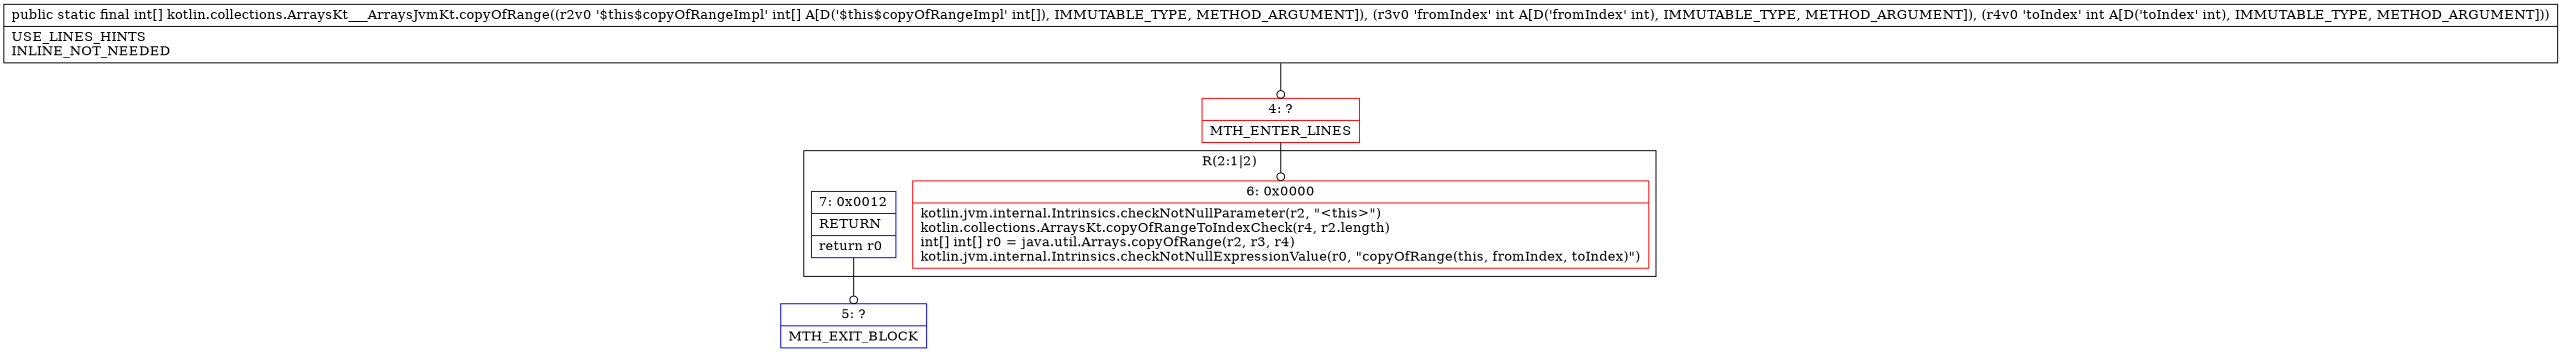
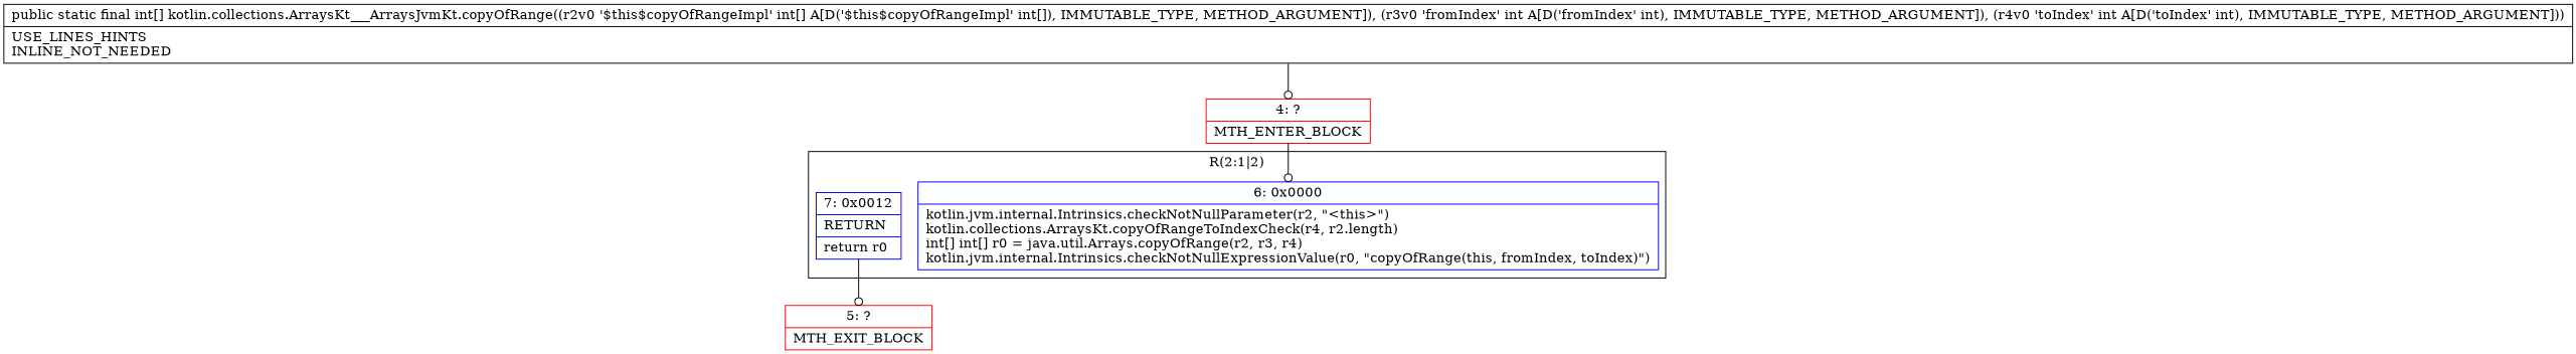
  digraph {
    node [color=blue shape=record]
    edge [arrowhead=odot]
-   n1 [color=red label="{6\:\ 0x0000|kotlin.jvm.internal.Intrinsics.checkNotNullParameter(r2, \"\<this\>\")\lkotlin.collections.ArraysKt.copyOfRangeToIndexCheck(r4, r2.length)\lint[] int[] r0 = java.util.Arrays.copyOfRange(r2, r3, r4)\lkotlin.jvm.internal.Intrinsics.checkNotNullExpressionValue(r0, \"copyOfRange(this, fromIndex, toIndex)\")\l}"]
+   n1 [label="{6\:\ 0x0000|kotlin.jvm.internal.Intrinsics.checkNotNullParameter(r2, \"\<this\>\")\lkotlin.collections.ArraysKt.copyOfRangeToIndexCheck(r4, r2.length)\lint[] int[] r0 = java.util.Arrays.copyOfRange(r2, r3, r4)\lkotlin.jvm.internal.Intrinsics.checkNotNullExpressionValue(r0, \"copyOfRange(this, fromIndex, toIndex)\")\l}"]
    n2 [label="{7\:\ 0x0012|RETURN\l|return r0\l}"]
-   n3 [label="{5\:\ ?|MTH_EXIT_BLOCK\l}"]
-   n4 [color=red label="{4\:\ ?|MTH_ENTER_LINES\l}"]
+   n3 [color=red label="{5\:\ ?|MTH_EXIT_BLOCK\l}"]
+   n4 [color=red label="{4\:\ ?|MTH_ENTER_BLOCK\l}"]
    n5 [label="{public static final int[] kotlin.collections.ArraysKt___ArraysJvmKt.copyOfRange((r2v0 '$this$copyOfRangeImpl' int[] A[D('$this$copyOfRangeImpl' int[]), IMMUTABLE_TYPE, METHOD_ARGUMENT]), (r3v0 'fromIndex' int A[D('fromIndex' int), IMMUTABLE_TYPE, METHOD_ARGUMENT]), (r4v0 'toIndex' int A[D('toIndex' int), IMMUTABLE_TYPE, METHOD_ARGUMENT]))  | USE_LINES_HINTS\lINLINE_NOT_NEEDED\l}" color=""]
    subgraph cluster_1 {
      label="R(2:1|2)"
      n1
      n2
    }
    n2 -> n3
    n4 -> n1
    n5 -> n4
  }
